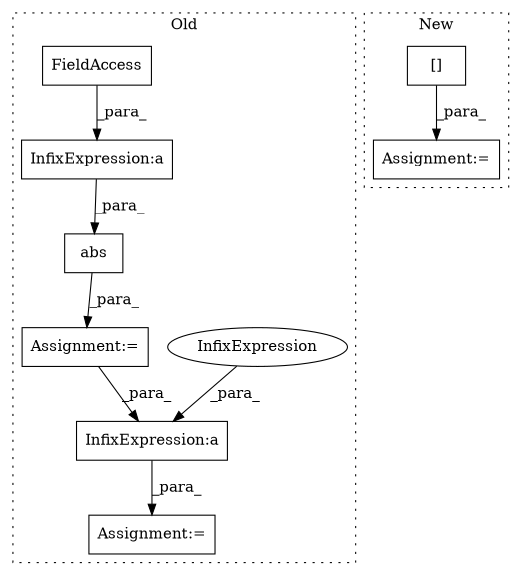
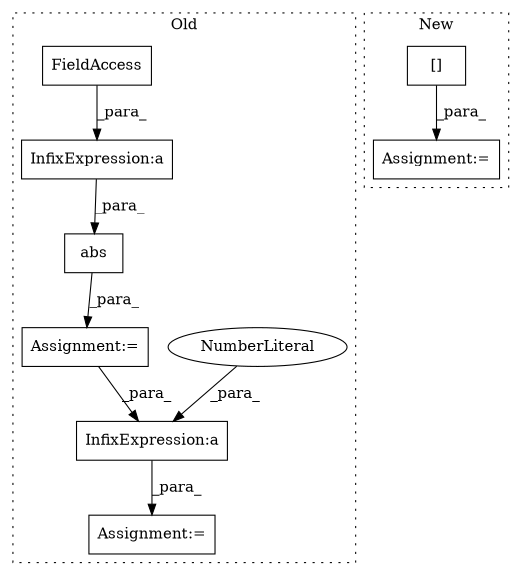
  digraph {
    node [a=7 l=1 shape=box]
    n1 [a=32 l="4,1" label=abs s="1222,1255"]
    n2 [label="Assignment:=" s=1351]
    n3 [label="Assignment:=" s=1221]
    n4 [a=27 l=3 label="InfixExpression:a" s=1239]
    n5 [a=27 l=3 label="InfixExpression:a" s=1280]
-   n6 [a=34 l=3 label=InfixExpression s=1283 shape=ellipse]
+   n6 [a=34 l=3 label=NumberLiteral s=1283 shape=ellipse]
    n7 [a=22 l=13 label=FieldAccess s=1226]
    n8 [a=2 l="76,1" label="[]" s="1230,1319"]
    n9 [label="Assignment:=" s=1229]
    subgraph cluster_1 {
      label=Old
      style=dotted
      n1
      n2
      n3
      n4
      n5
      n6
      n7
    }
    subgraph cluster_2 {
      label=New
      style=dotted
      n8
      n9
    }
    n1 -> n3 [label=_para_]
    n3 -> n5 [label=_para_]
    n4 -> n1 [label=_para_]
    n5 -> n2 [label=_para_]
    n6 -> n5 [label=_para_]
    n7 -> n4 [label=_para_]
    n8 -> n9 [label=_para_]
  }
